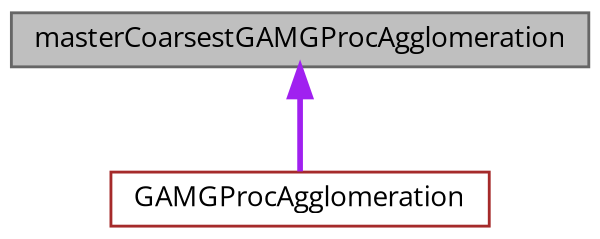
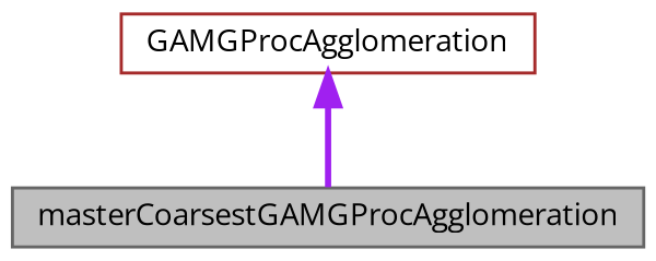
  digraph {
    fontname="Open Sans"
    node [fontname="Open Sans" fontsize=10 shape=record]
    n1 [color=gray40 fillcolor=grey75 fontcolor=black height=0.2 label=masterCoarsestGAMGProcAgglomeration style=filled width=0.4]
    n2 [color=brown height=0.2 label=GAMGProcAgglomeration width=0.4]
-   n1 -> n2 [color=purple dir=back fontname="Open Sans" fontsize=10 labelfontname=Helvetica labelfontsize=10 style=bold]
+   n2 -> n1 [color=purple dir=back fontname="Open Sans" fontsize=10 labelfontname=Helvetica labelfontsize=10 style=bold]
  }
